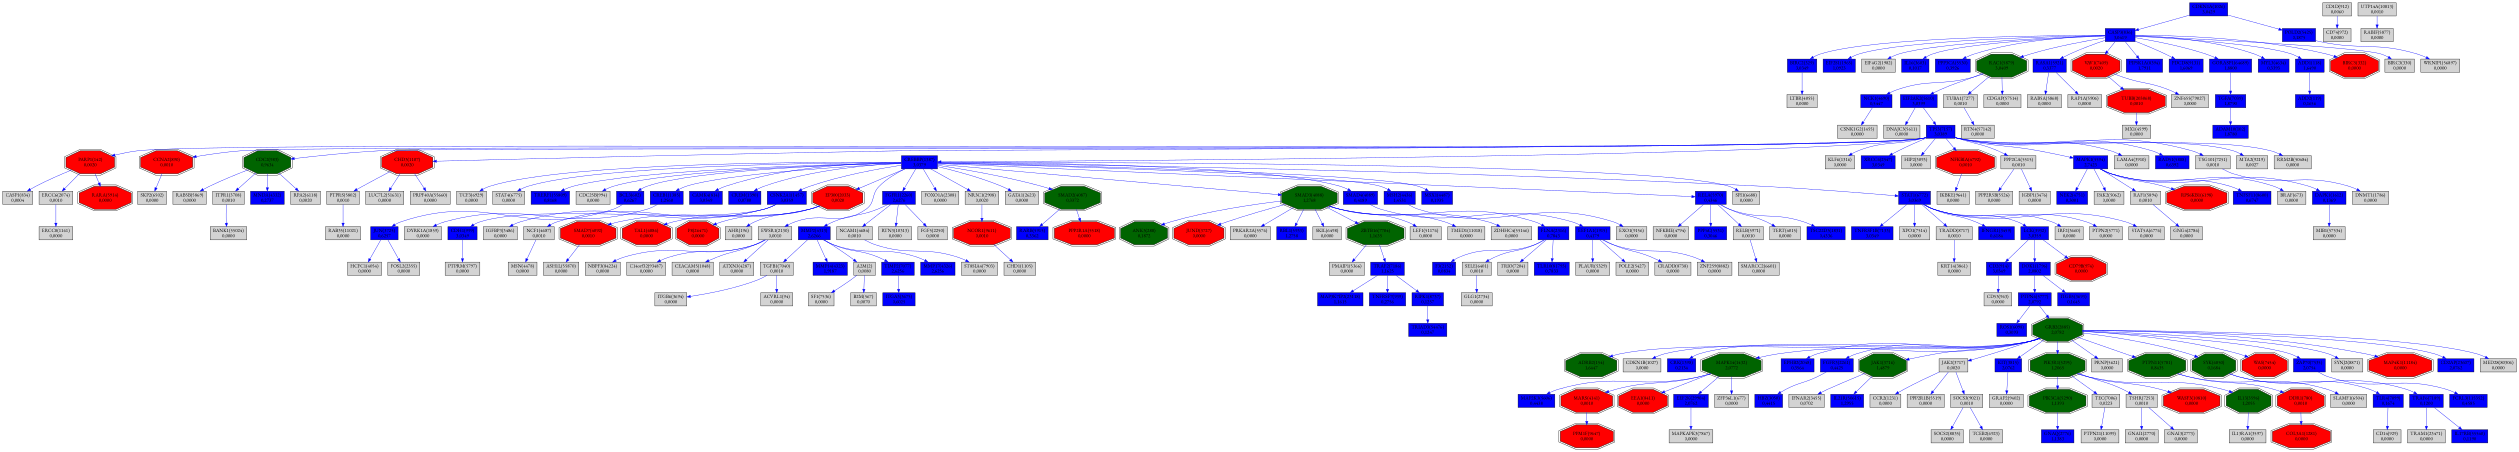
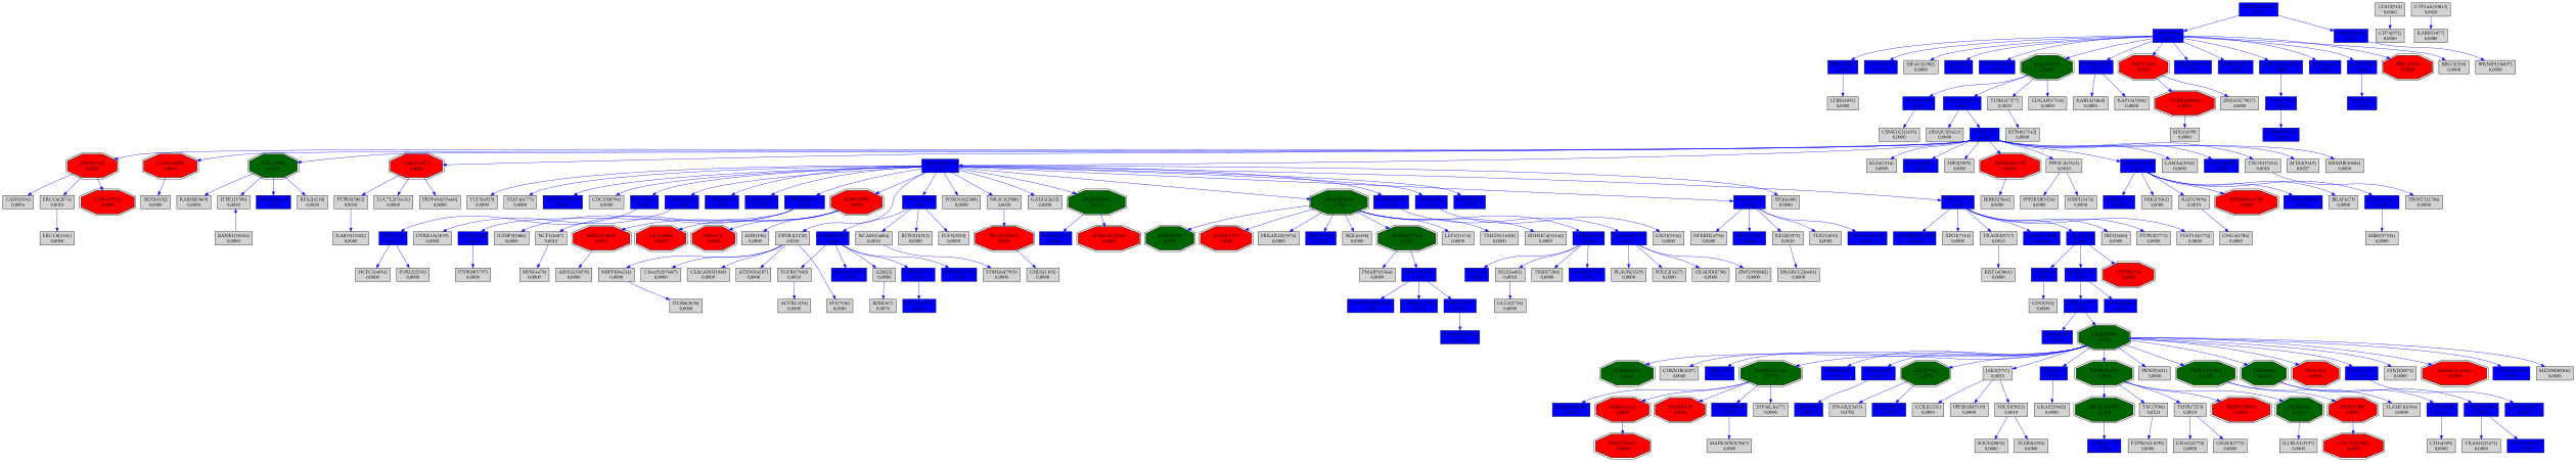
  digraph {
    fontname="EB Garamond"
    node [fillcolor=lightgray fontname="EB Garamond" shape=box style=filled]
    edge [color=blue fontname="EB Garamond"]
    n1 [fillcolor=blue label="ADD1(118)\n1,6490"]
    n2 [fillcolor=blue label="ADD2(119)\n0,1656"]
    n3 [fillcolor=red label="PARP1(142)\n0,0020" shape=doubleoctagon]
    n4 [label="CASP1(834)\n0,0004"]
    n5 [label="ERCC6(2074)\n0,0010"]
    n6 [fillcolor=red label="RARA(5914)\n0,0000" shape=doubleoctagon]
    n7 [label="ERCC8(1161)\n0,0000"]
    n8 [fillcolor=darkgreen label="ADRB2(154)\n1,6447" shape=doubleoctagon]
    n9 [label="AHR(196)\n0,0000"]
    n10 [label="A2M(2)\n0,0080"]
    n11 [label="B2M(567)\n0,0070"]
    n12 [label="ACVRL1(94)\n0,0000"]
    n13 [fillcolor=red label="BIRC5(332)\n0,0000" shape=doubleoctagon]
    n14 [fillcolor=blue label="ADAM10(102)\n1,8780"]
    n15 [label="CD1D(912)\n0,0060"]
    n16 [label="CD74(972)\n0,0000"]
    n17 [label="BRAF(673)\n0,0000"]
    n18 [fillcolor=red label="DDR1(780)\n0,0010" shape=doubleoctagon]
    n19 [fillcolor=red label="COL3A1(1281)\n0,0000" shape=doubleoctagon]
    n20 [fillcolor=blue label="CASP3(836)\n3,0419"]
    n21 [label="BIRC3(330)\n0,0000"]
    n22 [fillcolor=blue label="BIRC2(329)\n3,0349"]
    n23 [fillcolor=blue label="EIF2S1(1965)\n1,0923"]
    n24 [label="EIF4G2(1982)\n0,0000"]
    n25 [fillcolor=blue label="IL16(3603)\n0,1017"]
    n26 [fillcolor=blue label="PPP3CA(5530)\n0,3926"]
    n27 [fillcolor=darkgreen label="RAC1(5879)\n3,0409" shape=doubleoctagon]
    n28 [fillcolor=blue label="RASA1(5921)\n0,3377"]
    n29 [fillcolor=red label="VAV1(7409)\n0,0020" shape=doubleoctagon]
    n30 [fillcolor=blue label="PIP5K1A(8394)\n1,7911"]
    n31 [fillcolor=blue label="PDCD8(9131)\n1,6069"]
    n32 [fillcolor=blue label="GORASP1(64689)\n1,8800"]
    n33 [fillcolor=blue label="MYL3(4634)\n0,3393"]
    n34 [label="LTBR(4055)\n0,0000"]
    n35 [fillcolor=blue label="NCK1(4690)\n0,5447"]
    n36 [fillcolor=blue label="EIF2AK2(5610)\n3,0399"]
    n37 [label="TUBA1(7277)\n0,0010"]
    n38 [label="CDGAP(57514)\n0,0000"]
    n39 [label="RAB5A(5868)\n0,0000"]
    n40 [label="RAP1A(5906)\n0,0000"]
    n41 [fillcolor=red label="TUBB(203068)\n0,0010" shape=doubleoctagon]
    n42 [label="ZNF655(79027)\n0,0000"]
    n43 [fillcolor=blue label="TGFA(7039)\n1,8790"]
    n44 [fillcolor=blue label="CD2(914)\n3,0349"]
    n45 [label="CD53(963)\n0,0000"]
    n46 [fillcolor=blue label="TNFRSF7(939)\n0,2756"]
    n47 [fillcolor=red label="CCNA2(890)\n0,0010" shape=doubleoctagon]
    n48 [label="SKP2(6502)\n0,0000"]
    n49 [fillcolor=darkgreen label="CDC2(983)\n0,9634" shape=doubleoctagon]
    n50 [label="ITPR1(3708)\n0,0010"]
    n51 [fillcolor=blue label="MNDA(4332)\n0,2737"]
    n52 [label="RPA2(6118)\n0,0020"]
    n53 [label="RAB5B(5869)\n0,0000"]
    n54 [label="BANK1(55024)\n0,0000"]
    n55 [fillcolor=blue label="CDH1(999)\n3,0349"]
    n56 [label="PTPRM(5797)\n0,0000"]
    n57 [fillcolor=blue label="CDKN1A(1026)\n3,0429"]
    n58 [fillcolor=blue label="POLD2(5425)\n0,1875"]
    n59 [label="WRNIP1(56897)\n0,0000"]
    n60 [fillcolor=red label="CHD3(1107)\n0,0020" shape=doubleoctagon]
    n61 [label="PTPRS(5802)\n0,0010"]
    n62 [label="LUC7L2(51631)\n0,0000"]
    n63 [label="PRPF40A(55660)\n0,0000"]
    n64 [label="RAB35(11021)\n0,0000"]
    n65 [label="CDC25B(994)\n0,0000"]
    n66 [label="CDKN1B(1027)\n0,0000"]
    n67 [label="CCR2(1231)\n0,0000"]
    n68 [fillcolor=blue label="BCL3(602)\n0,6267"]
    n69 [fillcolor=blue label="JUN(3725)\n0,6257"]
    n70 [label="HCFC1(4054)\n0,0000"]
    n71 [label="FOSL2(2355)\n0,0000"]
    n72 [fillcolor=blue label="CREB1(1385)\n1,2560"]
    n73 [label="DYRK1A(1859)\n0,0000"]
    n74 [fillcolor=blue label="CREBBP(1387)\n3,0379"]
    n75 [fillcolor=blue label="CAMK4(814)\n3,0349"]
    n76 [fillcolor=blue label="CREM(1390)\n0,0780"]
    n77 [fillcolor=blue label="CSNK2A1(1457)\n3,0359"]
    n78 [fillcolor=red label="EP300(2033)\n0,0020" shape=doubleoctagon]
    n79 [label="EWSR1(2130)\n0,0010"]
    n80 [fillcolor=blue label="FGFR1(2260)\n2,6276"]
    n81 [label="FOXO1A(2308)\n0,0000"]
    n82 [label="NR3C1(2908)\n0,0020"]
    n83 [label="GATA1(2623)\n0,0000"]
    n84 [fillcolor=darkgreen label="SMAD2(4087)\n0,3372" shape=doubleoctagon]
    n85 [fillcolor=darkgreen label="SMAD3(4088)\n1,2768" shape=doubleoctagon]
    n86 [fillcolor=blue label="SMAD4(4089)\n0,4189"]
    n87 [fillcolor=blue label="MSH2(4436)\n1,4531"]
    n88 [fillcolor=blue label="MSX1(4487)\n0,1935"]
    n89 [fillcolor=blue label="RELA(5970)\n0,4346"]
    n90 [label="SPI1(6688)\n0,0000"]
    n91 [fillcolor=blue label="STAT1(6772)\n3,0369"]
    n92 [label="TCF3(6929)\n0,0000"]
    n93 [label="STAT4(6775)\n0,0000"]
    n94 [fillcolor=blue label="TRERF1(55809)\n0,8168"]
    n95 [label="IGFBP3(3486)\n0,0000"]
    n96 [label="NCF1(4687)\n0,0010"]
    n97 [fillcolor=red label="SMAD7(4092)\n0,0010" shape=doubleoctagon]
    n98 [fillcolor=red label="TAL1(6886)\n0,0000" shape=doubleoctagon]
    n99 [fillcolor=red label="P8(26471)\n0,0000" shape=doubleoctagon]
    n100 [label="CEACAM5(1048)\n0,0000"]
    n101 [label="ATXN3(4287)\n0,0000"]
    n102 [label="SF1(7536)\n0,0000"]
    n103 [label="C14orf32(93487)\n0,0000"]
    n104 [label="NBPF3(84224)\n0,0000"]
    n105 [label="FGF5(2250)\n0,0000"]
    n106 [fillcolor=blue label="MMP2(4313)\n2,6266"]
    n107 [label="NCAM1(4684)\n0,0010"]
    n108 [label="RTN3(10313)\n0,0000"]
    n109 [fillcolor=red label="NCOR1(9611)\n0,0010" shape=doubleoctagon]
    n110 [fillcolor=red label="PPP2R1A(5518)\n0,0000" shape=doubleoctagon]
    n111 [fillcolor=blue label="RARB(5915)\n0,3362"]
    n112 [fillcolor=blue label="FLNA(2316)\n0,7843"]
    n113 [fillcolor=darkgreen label="ANK3(288)\n0,1872" shape=doubleoctagon]
    n114 [fillcolor=red label="JUND(3727)\n0,0000" shape=doubleoctagon]
    n115 [label="PRKAR2A(5576)\n0,0000"]
    n116 [fillcolor=blue label="RBL1(5933)\n1,2758"]
    n117 [label="SKIL(6498)\n0,0000"]
    n118 [fillcolor=darkgreen label="ZBTB16(7704)\n1,1635" shape=doubleoctagon]
    n119 [label="LEF1(51176)\n0,0000"]
    n120 [label="TMED1(11018)\n0,0000"]
    n121 [label="ZDHHC4(55146)\n0,0000"]
    n122 [fillcolor=blue label="EEF1A1(1915)\n0,4179"]
    n123 [label="EXO1(9156)\n0,0000"]
    n124 [fillcolor=blue label="TSC22D3(1831)\n0,4336"]
    n125 [label="NFKBIE(4794)\n0,0000"]
    n126 [fillcolor=blue label="PPP4C(5531)\n0,3046"]
    n127 [label="RELB(5971)\n0,0010"]
    n128 [label="TERT(4015)\n0,0000"]
    n129 [fillcolor=blue label="IFNGR1(3459)\n0,6184"]
    n130 [fillcolor=blue label="LCK(3932)\n3,0359"]
    n131 [label="IRF2(3660)\n0,0000"]
    n132 [label="PTPN2(5771)\n0,0000"]
    n133 [label="STAT5A(6776)\n0,0000"]
    n134 [fillcolor=blue label="TNFRSF1B(7133)\n3,0349"]
    n135 [label="XPO1(7514)\n0,0000"]
    n136 [label="TRADD(8717)\n0,0010"]
    n137 [fillcolor=blue label="CRK(1398)\n0,2134"]
    n138 [label="ZFP36L1(677)\n0,0000"]
    n139 [label="MSN(4478)\n0,0000"]
    n140 [fillcolor=darkgreen label="MAPK14(1432)\n2,0772" shape=doubleoctagon]
    n141 [fillcolor=blue label="MAP2K3(5606)\n0,4438"]
    n142 [fillcolor=red label="MARS(4141)\n0,0010" shape=doubleoctagon]
    n143 [fillcolor=red label="EEA1(8411)\n0,0000" shape=doubleoctagon]
    n144 [fillcolor=blue label="EEF2K(29904)\n2,0762"]
    n145 [fillcolor=red label="PPM1F(9647)\n0,0000" shape=doubleoctagon]
    n146 [label="MAPKAPK3(7867)\n0,0000"]
    n147 [label="CD14(929)\n0,0000"]
    n148 [fillcolor=blue label="DAPK1(1612)\n0,1369"]
    n149 [label="MIB1(57534)\n0,0000"]
    n150 [label="DNMT1(1786)\n0,0000"]
    n151 [label="PLAUR(5329)\n0,0000"]
    n152 [label="POLE2(5427)\n0,0000"]
    n153 [label="CRADD(8738)\n0,0000"]
    n154 [label="ZNF259(8882)\n0,0000"]
    n155 [label="KLF6(1316)\n0,0000"]
    n156 [label="ASH1L(55870)\n0,0000"]
    n157 [fillcolor=blue label="EPHB2(2048)\n0,3564"]
    n158 [fillcolor=blue label="F3(2152)\n0,0834"]
    n159 [fillcolor=blue label="DOK1(1796)\n2,0802"]
    n160 [fillcolor=blue label="ITGB5(3693)\n0,1645"]
    n161 [fillcolor=blue label="PTPN6(5777)\n2,0792"]
    n162 [fillcolor=darkgreen label="GRB2(2885)\n2,0782" shape=doubleoctagon]
    n163 [fillcolor=blue label="ROS1(6098)\n0,3093"]
    n164 [fillcolor=blue label="MMP14(4323)\n1,9187"]
    n165 [label="TGFB1(7040)\n0,0010"]
    n166 [fillcolor=blue label="TIMP2(7077)\n2,6256"]
    n167 [fillcolor=blue label="MMP17(4326)\n2,6256"]
    n168 [label="ST8SIA4(7903)\n0,0000"]
    n169 [fillcolor=blue label="FGFR3(2261)\n0,4425"]
    n170 [fillcolor=blue label="HBZ(3050)\n0,4415"]
    n171 [label="SELE(6401)\n0,0010"]
    n172 [label="TRIO(7204)\n0,0000"]
    n173 [fillcolor=blue label="TLR10(81793)\n0,7833"]
    n174 [label="GLG1(2734)\n0,0000"]
    n175 [fillcolor=red label="CD79B(974)\n0,0000" shape=doubleoctagon]
    n176 [fillcolor=blue label="XRCC6(2547)\n3,0349"]
    n177 [label="GNAI1(2770)\n0,0000"]
    n178 [label="GNAI3(2773)\n0,0000"]
    n179 [fillcolor=blue label="GNAQ(2776)\n1,1383"]
    n180 [fillcolor=darkgreen label="JAK1(3716)\n1,4879" shape=doubleoctagon]
    n181 [label="JAK2(3717)\n0,0020"]
    n182 [fillcolor=blue label="KIT(3815)\n2,0762"]
    n183 [fillcolor=darkgreen label="PIK3R1(5295)\n1,2065" shape=doubleoctagon]
    n184 [label="PRNP(5621)\n0,0000"]
    n185 [fillcolor=darkgreen label="PTPN11(5781)\n0,8435" shape=doubleoctagon]
    n186 [fillcolor=darkgreen label="SYK(6850)\n0,1684" shape=doubleoctagon]
    n187 [fillcolor=red label="WAS(7454)\n0,0000" shape=doubleoctagon]
    n188 [fillcolor=blue label="ZAP70(7535)\n2,0754"]
    n189 [label="SYNJ2(8871)\n0,0000"]
    n190 [fillcolor=red label="MAP4K1(11184)\n0,0000" shape=doubleoctagon]
    n191 [fillcolor=blue label="CD2AP(23607)\n2,0762"]
    n192 [label="MED28(80306)\n0,0000"]
    n193 [label="IFNAR2(3455)\n0,0702"]
    n194 [fillcolor=blue label="IL21R(50615)\n1,2955"]
    n195 [label="PPP2R1B(5519)\n0,0000"]
    n196 [label="SOCS3(9021)\n0,0010"]
    n197 [label="GRAP2(9402)\n0,0000"]
    n198 [fillcolor=darkgreen label="IL13(3596)\n1,2055" shape=doubleoctagon]
    n199 [fillcolor=darkgreen label="PIK3CA(5290)\n1,1393" shape=doubleoctagon]
    n200 [label="TEC(7006)\n0,0223"]
    n201 [label="TSHR(7253)\n0,0010"]
    n202 [fillcolor=red label="WASF3(10810)\n0,0000" shape=doubleoctagon]
    n203 [label="SLAMF1(6504)\n0,0000"]
    n204 [fillcolor=blue label="TLR4(7099)\n0,1674"]
    n205 [fillcolor=blue label="TRAF6(7189)\n0,1200"]
    n206 [fillcolor=blue label="FCRL3(115352)\n0,4585"]
    n207 [label="CHD1(1105)\n0,0000"]
    n208 [label="IL13RA1(3597)\n0,0000"]
    n209 [fillcolor=blue label="ITGA3(3675)\n0,6025"]
    n210 [label="TCEB2(6923)\n0,0000"]
    n211 [label="SOCS2(8835)\n0,0000"]
    n212 [label="PMAIP1(5366)\n0,0000"]
    n213 [fillcolor=blue label="TRAF2(7186)\n1,1625"]
    n214 [label="IGBP1(3476)\n0,0000"]
    n215 [label="ITGB6(3694)\n0,0000"]
    n216 [label="MX1(4599)\n0,0000"]
    n217 [label="CSNK1G2(1455)\n0,0000"]
    n218 [label="HIP2(3093)\n0,0000"]
    n219 [fillcolor=blue label="NEK2(4751)\n0,3001"]
    n220 [fillcolor=red label="NFKBIA(4792)\n0,0010" shape=doubleoctagon]
    n221 [label="IKBKE(9641)\n0,0000"]
    n222 [label="PAK2(5062)\n0,0000"]
    n223 [label="PTPN21(11099)\n0,0000"]
    n224 [label="KRT14(3861)\n0,0000"]
    n225 [label="PPP2CA(5515)\n0,0010"]
    n226 [label="PPP2R5B(5526)\n0,0000"]
    n227 [fillcolor=blue label="MAPK1(5594)\n2,7423"]
    n228 [label="RAF1(5894)\n0,0010"]
    n229 [fillcolor=red label="RPS6KB1(6198)\n0,0000" shape=doubleoctagon]
    n230 [fillcolor=blue label="TNFSF11(8600)\n0,6747"]
    n231 [label="GNG4(2786)\n0,0000"]
    n232 [label="DNAJC3(5611)\n0,0000"]
    n233 [fillcolor=blue label="TP53(7157)\n3,0389"]
    n234 [label="LAMA4(3910)\n0,0000"]
    n235 [fillcolor=blue label="RAD51(5888)\n0,6392"]
    n236 [label="TSG101(7251)\n0,0010"]
    n237 [label="MTA2(9219)\n0,0027"]
    n238 [label="RRM2B(50484)\n0,0000"]
    n239 [label="RTN4(57142)\n0,0000"]
    n240 [label="SMARCC2(6601)\n0,0000"]
    n241 [label="UTP14A(10813)\n0,0010"]
    n242 [label="RABIF(5877)\n0,0000"]
    n243 [fillcolor=blue label="IL17RB(55540)\n0,1190"]
    n244 [label="TRAM1(23471)\n0,0000"]
    n245 [fillcolor=blue label="RIPK1(8737)\n0,1257"]
    n246 [fillcolor=blue label="MAP3K7IP2(23118)\n1,1615"]
    n247 [fillcolor=blue label="TRIAD3(54476)\n0,1247"]
    n1 -> n2
    n3 -> n4
    n3 -> n5
    n3 -> n6
    n5 -> n7
    n10 -> n11
    n15 -> n16
    n18 -> n19
    n20 -> n1
    n20 -> n13
    n20 -> n21
    n20 -> n22
    n20 -> n23
    n20 -> n24
    n20 -> n25
    n20 -> n26
    n20 -> n27
    n20 -> n28
    n20 -> n29
    n20 -> n30
    n20 -> n31
    n20 -> n32
    n20 -> n33
    n22 -> n34
    n27 -> n35
    n27 -> n36
    n27 -> n37
    n27 -> n38
    n28 -> n39
    n28 -> n40
    n29 -> n41
    n29 -> n42
    n32 -> n43
    n35 -> n217
    n36 -> n232
    n36 -> n233
    n37 -> n239
    n41 -> n216
    n43 -> n14
    n44 -> n45
    n47 -> n48
    n49 -> n50
    n49 -> n51
    n49 -> n52
    n49 -> n53
-   n50 -> n54
+   n54 -> n50
    n55 -> n56
    n57 -> n20
    n57 -> n58
    n58 -> n59
    n60 -> n61
    n60 -> n62
    n60 -> n63
    n61 -> n64
    n68 -> n69
    n69 -> n70
    n69 -> n71
    n72 -> n73
    n74 -> n65
    n74 -> n68
    n74 -> n72
    n74 -> n75
    n74 -> n76
    n74 -> n77
    n74 -> n78
    n74 -> n79
    n74 -> n80
    n74 -> n81
    n74 -> n82
    n74 -> n83
    n74 -> n84
    n74 -> n85
    n74 -> n86
    n74 -> n87
    n74 -> n88
    n74 -> n89
    n74 -> n90
    n74 -> n91
    n74 -> n92
    n74 -> n93
    n74 -> n94
    n77 -> n55
    n77 -> n95
    n77 -> n96
    n78 -> n9
    n78 -> n97
    n78 -> n98
    n78 -> n99
    n79 -> n100
    n79 -> n101
-   n10 -> n102
+   n79 -> n102
    n79 -> n103
    n79 -> n104
    n80 -> n105
    n80 -> n106
    n80 -> n107
    n80 -> n108
    n82 -> n109
    n84 -> n110
    n84 -> n111
    n85 -> n112
    n85 -> n113
    n85 -> n114
    n85 -> n115
    n85 -> n116
    n85 -> n117
    n85 -> n118
    n85 -> n119
    n85 -> n120
    n85 -> n121
    n86 -> n122
    n87 -> n123
    n89 -> n124
    n89 -> n125
    n89 -> n126
    n89 -> n127
    n89 -> n128
    n91 -> n129
    n91 -> n130
    n91 -> n131
    n91 -> n132
    n91 -> n133
    n91 -> n134
    n91 -> n135
    n91 -> n136
    n96 -> n139
    n97 -> n156
    n106 -> n10
    n106 -> n164
    n106 -> n165
    n106 -> n166
    n106 -> n167
    n107 -> n168
    n109 -> n207
    n112 -> n158
    n112 -> n171
    n112 -> n172
    n112 -> n173
    n118 -> n212
    n118 -> n213
    n122 -> n151
    n122 -> n152
    n122 -> n153
    n122 -> n154
    n127 -> n240
    n130 -> n44
    n130 -> n159
    n130 -> n175
    n136 -> n224
    n140 -> n138
    n140 -> n141
    n140 -> n142
    n140 -> n143
    n140 -> n144
    n142 -> n145
    n144 -> n146
    n148 -> n149
    n159 -> n160
    n159 -> n161
    n161 -> n162
    n161 -> n163
    n162 -> n8
    n162 -> n66
    n162 -> n137
    n162 -> n140
    n162 -> n157
    n162 -> n169
    n162 -> n180
    n162 -> n181
    n162 -> n182
    n162 -> n183
    n162 -> n184
    n162 -> n185
    n162 -> n186
    n162 -> n187
    n162 -> n188
    n162 -> n189
    n162 -> n190
    n162 -> n191
    n162 -> n192
    n165 -> n12
-   n165 -> n215
+   n104 -> n215
    n166 -> n209
    n169 -> n170
    n171 -> n174
    n180 -> n193
    n180 -> n194
    n181 -> n67
    n181 -> n195
    n181 -> n196
    n182 -> n197
    n183 -> n198
    n183 -> n199
    n183 -> n200
    n183 -> n201
    n183 -> n202
    n185 -> n18
    n185 -> n203
    n186 -> n204
    n186 -> n205
    n188 -> n206
    n196 -> n210
    n196 -> n211
    n198 -> n208
    n199 -> n179
    n200 -> n223
    n201 -> n177
    n201 -> n178
    n204 -> n147
    n205 -> n243
    n205 -> n244
    n213 -> n46
    n213 -> n245
    n213 -> n246
    n220 -> n221
    n225 -> n214
    n225 -> n226
    n227 -> n17
    n227 -> n148
    n227 -> n219
    n227 -> n222
    n227 -> n228
    n227 -> n229
    n227 -> n230
    n228 -> n231
    n233 -> n3
    n233 -> n47
    n233 -> n49
    n233 -> n60
    n233 -> n74
    n233 -> n155
    n233 -> n176
    n233 -> n218
    n233 -> n220
    n233 -> n225
    n233 -> n227
    n233 -> n234
    n233 -> n235
    n233 -> n236
    n233 -> n237
    n233 -> n238
    n236 -> n150
    n241 -> n242
    n245 -> n247
  }
